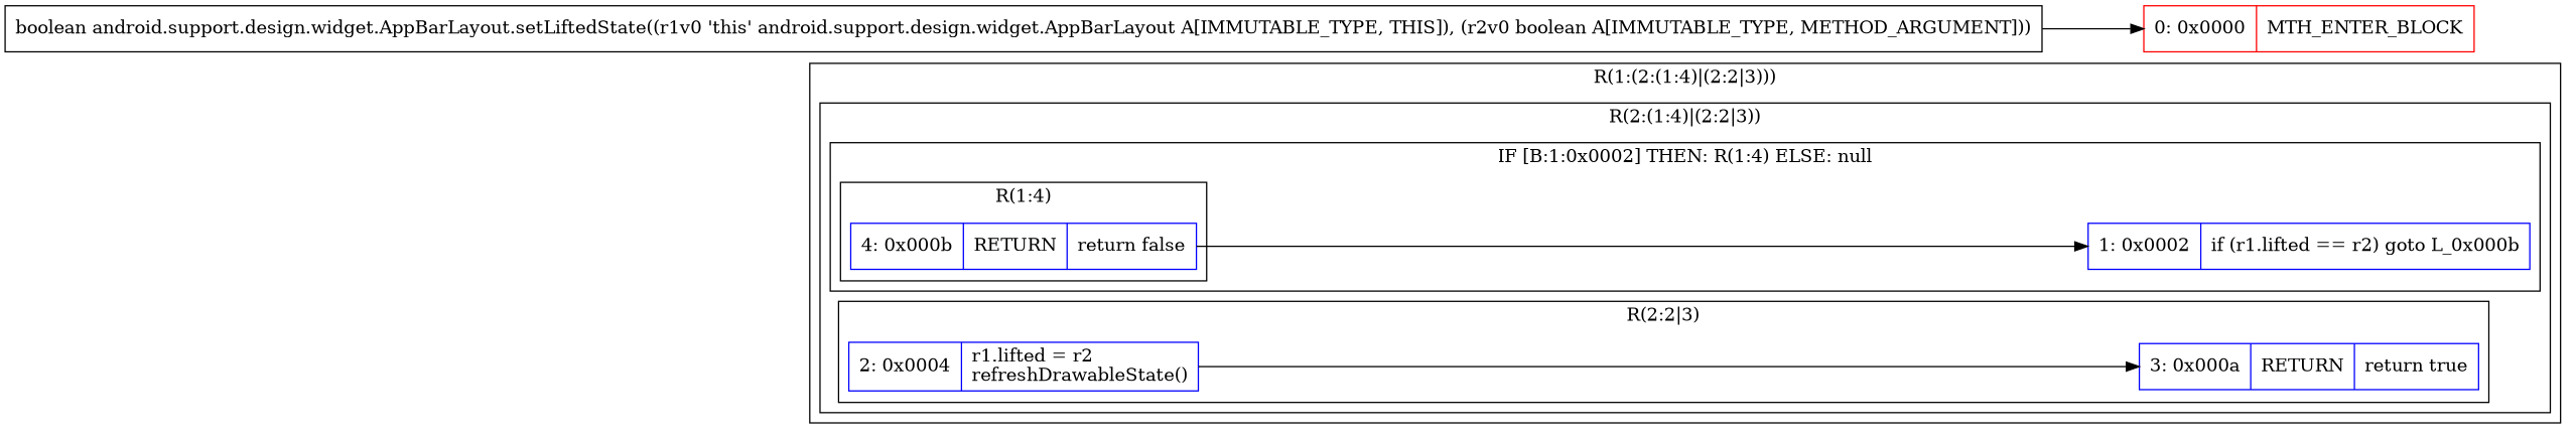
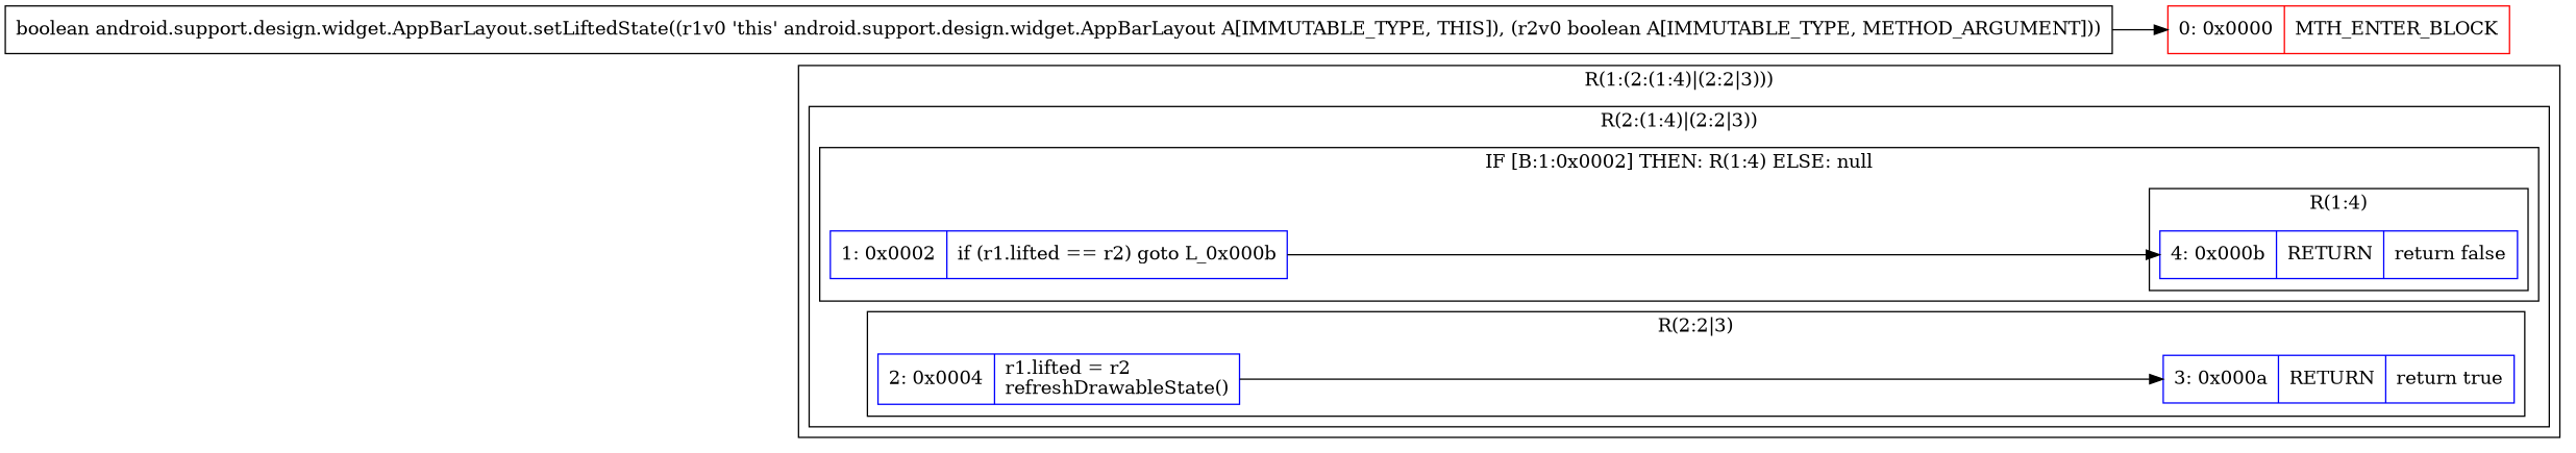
  digraph {
    rankdir=LR
    node [color=blue shape=record]
    n1 [label="{4\:\ 0x000b|RETURN\l|return false\l}"]
    n2 [label="{1\:\ 0x0002|if (r1.lifted == r2) goto L_0x000b\l}"]
    n3 [label="{2\:\ 0x0004|r1.lifted = r2\lrefreshDrawableState()\l}"]
    n4 [label="{3\:\ 0x000a|RETURN\l|return true\l}"]
    n5 [color=red label="{0\:\ 0x0000|MTH_ENTER_BLOCK\l}"]
    n6 [label="{boolean android.support.design.widget.AppBarLayout.setLiftedState((r1v0 'this' android.support.design.widget.AppBarLayout A[IMMUTABLE_TYPE, THIS]), (r2v0 boolean A[IMMUTABLE_TYPE, METHOD_ARGUMENT])) }" color=""]
    subgraph cluster_1 {
      label="R(1:(2:(1:4)|(2:2|3)))"
      subgraph cluster_2 {
        label="R(2:(1:4)|(2:2|3))"
        subgraph cluster_3 {
          label="IF [B:1:0x0002] THEN: R(1:4) ELSE: null"
          n2
          subgraph cluster_4 {
            label="R(1:4)"
            n1
          }
        }
        subgraph cluster_5 {
          label="R(2:2|3)"
          n3
          n4
        }
      }
    }
-   n1 -> n2
+   n2 -> n1
    n3 -> n4
    n6 -> n5
  }
